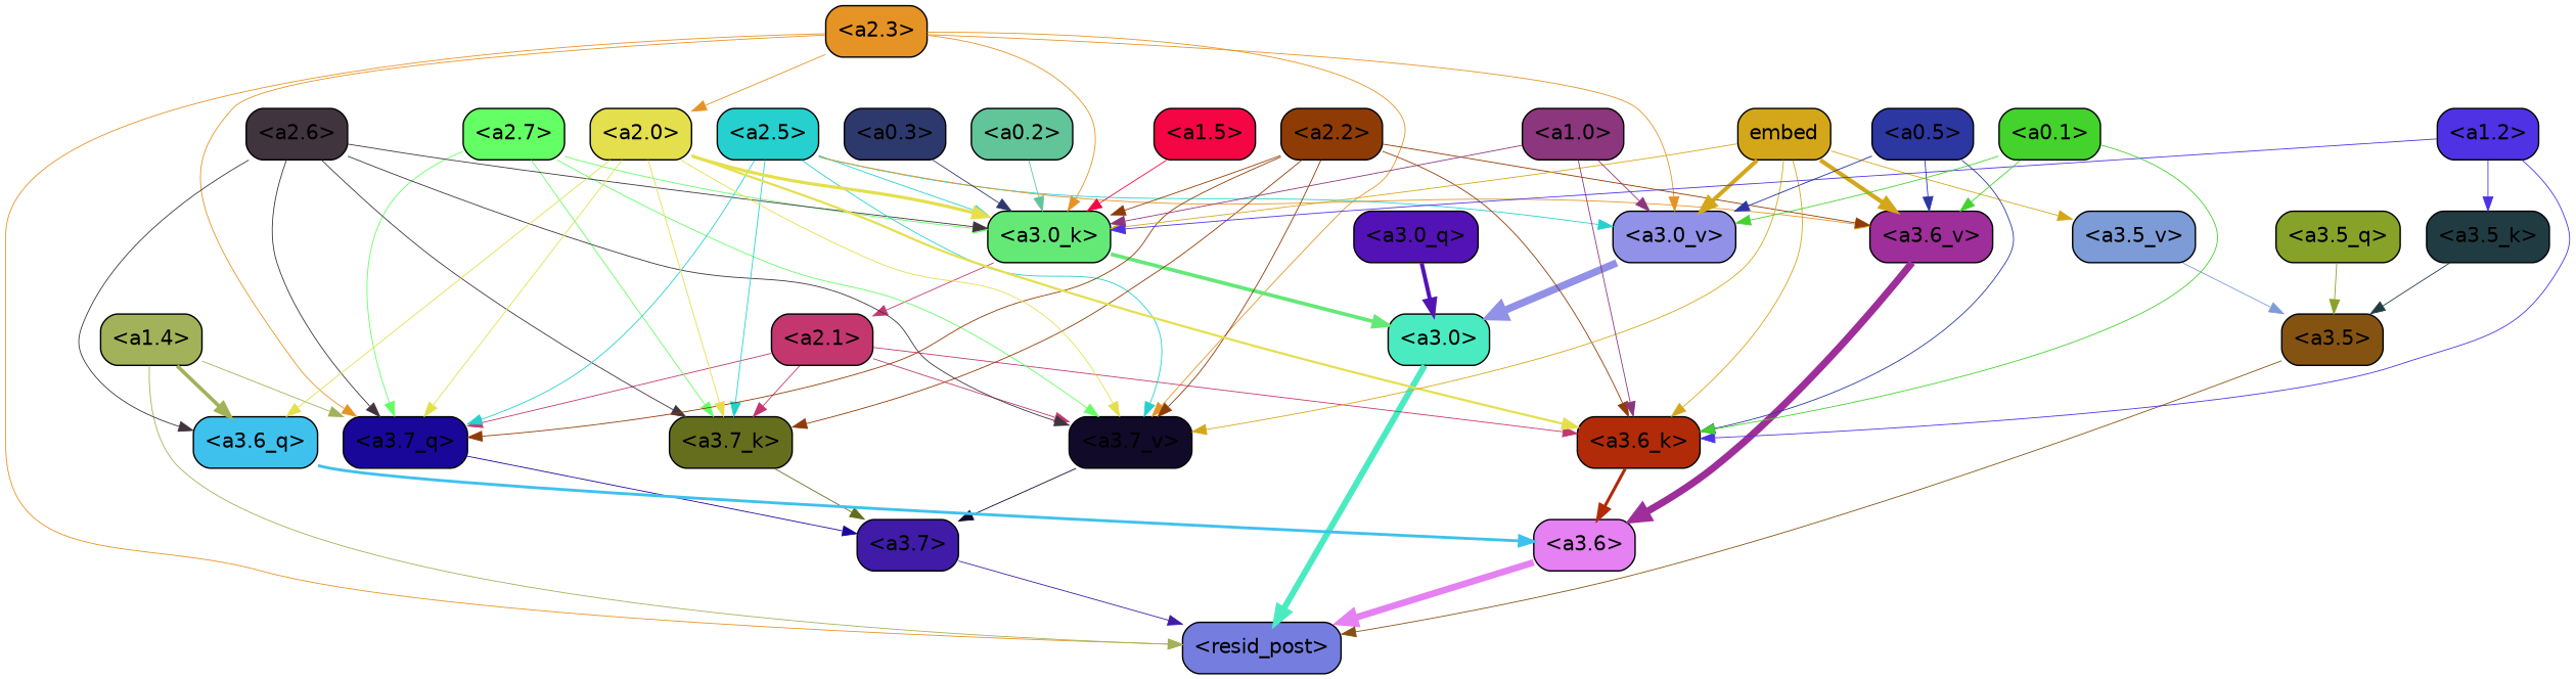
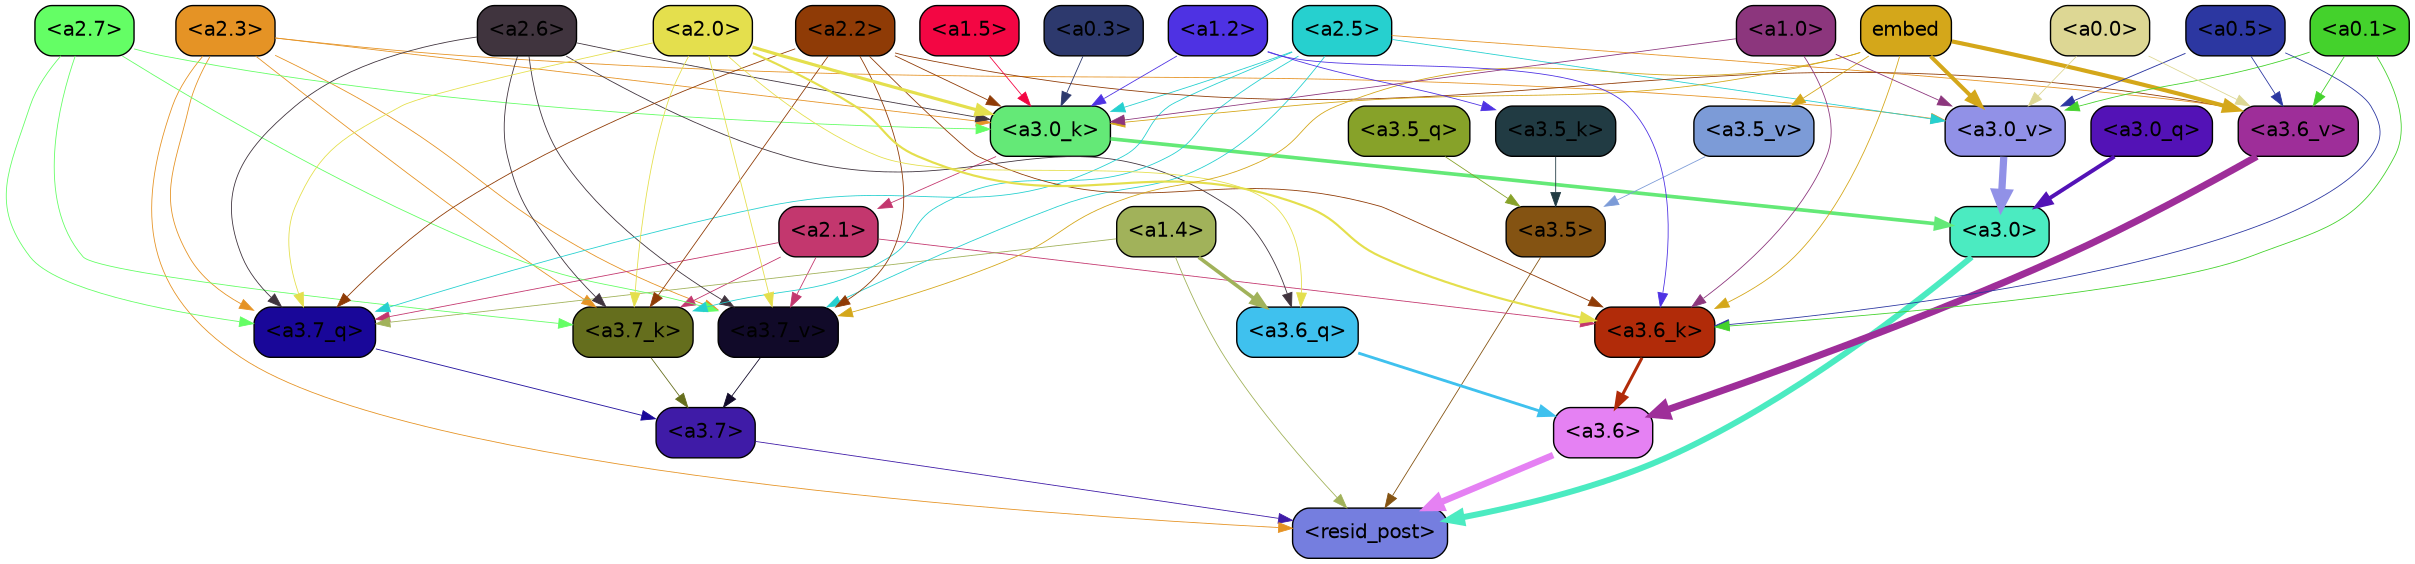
  strict digraph {
    splines=true
    node [color=black fontname=Helvetica shape=box style="filled, rounded"]
    edge [color="#e59325" penwidth=0.6]
    "<a3.7>" [fillcolor="#3f1ba7"]
    "<resid_post>" [fillcolor="#757edf"]
    "<a3.6>" [fillcolor="#e581f3"]
    "<a3.5>" [fillcolor="#845312"]
    "<a3.0>" [fillcolor="#4bebc1"]
    "<a2.3>" [fillcolor="#e59325"]
    "<a3.7_q>" [fillcolor="#190799"]
    "<a3.7_k>" [fillcolor="#656e1d"]
    "<a3.0_k>" [fillcolor="#64e977"]
    "<a3.7_v>" [fillcolor="#110a29"]
    "<a3.0_v>" [fillcolor="#9191e7"]
    "<a2.1>" [fillcolor="#c3376e"]
    "<a1.4>" [fillcolor="#a1b25a"]
    "<a3.6_q>" [fillcolor="#3fc1ee"]
    "<a3.5_q>" [fillcolor="#87a229"]
    "<a3.0_q>" [fillcolor="#5312b6"]
    "<a3.6_k>" [fillcolor="#b12b09"]
    "<a3.5_k>" [fillcolor="#213b43"]
    "<a3.6_v>" [fillcolor="#9e2e99"]
    "<a3.5_v>" [fillcolor="#7c9bd7"]
    "<a2.7>" [fillcolor="#64fe65"]
    "<a2.6>" [fillcolor="#40343e"]
    "<a2.5>" [fillcolor="#26d0cf"]
    "<a2.2>" [fillcolor="#8f3b06"]
    "<a2.0>" [fillcolor="#e4df4d"]
    embed [fillcolor="#d4a71a"]
    "<a1.2>" [fillcolor="#4e32e3"]
    "<a1.0>" [fillcolor="#8c367d"]
    "<a0.5>" [fillcolor="#2c37a1"]
    "<a0.1>" [fillcolor="#44d22c"]
    "<a1.5>" [fillcolor="#f30643"]
    "<a0.3>" [fillcolor="#2d396d"]
-   "<a0.2>" [fillcolor="#62c499"]
+   "<a0.0>" [fillcolor="#ddd794"]
    "<a3.7>" -> "<resid_post>" [color="#3f1ba7"]
    "<a3.6>" -> "<resid_post>" [color="#e581f3" penwidth=4.6696330308914185]
    "<a3.5>" -> "<resid_post>" [color="#845312"]
    "<a3.0>" -> "<resid_post>" [color="#4bebc1" penwidth=4.282557368278503]
    "<a2.3>" -> "<resid_post>"
    "<a2.3>" -> "<a3.7_q>"
-   "<a2.3>" -> "<a2.0>"
+   "<a2.3>" -> "<a3.7_k>"
    "<a2.3>" -> "<a3.0_k>"
    "<a2.3>" -> "<a3.7_v>"
    "<a2.3>" -> "<a3.0_v>"
    "<a3.7_q>" -> "<a3.7>" [color="#190799"]
    "<a3.7_k>" -> "<a3.7>" [color="#656e1d"]
    "<a3.0_k>" -> "<a3.0>" [color="#64e977" penwidth=2.6274144649505615]
    "<a3.0_k>" -> "<a2.1>" [color="#c3376e"]
    "<a3.7_v>" -> "<a3.7>" [color="#110a29"]
    "<a3.0_v>" -> "<a3.0>" [color="#9191e7" penwidth=5.188832879066467]
    "<a2.1>" -> "<a3.7_q>" [color="#c3376e"]
    "<a2.1>" -> "<a3.7_k>" [color="#c3376e"]
    "<a2.1>" -> "<a3.7_v>" [color="#c3376e"]
    "<a2.1>" -> "<a3.6_k>" [color="#c3376e"]
    "<a1.4>" -> "<resid_post>" [color="#a1b25a"]
    "<a1.4>" -> "<a3.7_q>" [color="#a1b25a"]
    "<a1.4>" -> "<a3.6_q>" [color="#a1b25a" penwidth=2.6073555648326874]
    "<a3.6_q>" -> "<a3.6>" [color="#3fc1ee" penwidth=2.03758105635643]
    "<a3.5_q>" -> "<a3.5>" [color="#87a229"]
    "<a3.0_q>" -> "<a3.0>" [color="#5312b6" penwidth=2.8638100624084473]
    "<a3.6_k>" -> "<a3.6>" [color="#b12b09" penwidth=2.174198240041733]
    "<a3.5_k>" -> "<a3.5>" [color="#213b43"]
    "<a3.6_v>" -> "<a3.6>" [color="#9e2e99" penwidth=5.002329230308533]
    "<a3.5_v>" -> "<a3.5>" [color="#7c9bd7"]
    "<a2.7>" -> "<a3.7_q>" [color="#64fe65"]
    "<a2.7>" -> "<a3.7_k>" [color="#64fe65"]
    "<a2.7>" -> "<a3.0_k>" [color="#64fe65"]
    "<a2.7>" -> "<a3.7_v>" [color="#64fe65"]
    "<a2.6>" -> "<a3.7_q>" [color="#40343e"]
    "<a2.6>" -> "<a3.7_k>" [color="#40343e"]
    "<a2.6>" -> "<a3.0_k>" [color="#40343e"]
    "<a2.6>" -> "<a3.7_v>" [color="#40343e"]
    "<a2.6>" -> "<a3.6_q>" [color="#40343e"]
    "<a2.5>" -> "<a3.7_q>" [color="#26d0cf"]
    "<a2.5>" -> "<a3.7_k>" [color="#26d0cf"]
    "<a2.5>" -> "<a3.0_k>" [color="#26d0cf"]
    "<a2.5>" -> "<a3.7_v>" [color="#26d0cf"]
    "<a2.5>" -> "<a3.0_v>" [color="#26d0cf"]
    "<a2.5>" -> "<a3.6_v>"
    "<a2.2>" -> "<a3.7_q>" [color="#8f3b06"]
    "<a2.2>" -> "<a3.7_k>" [color="#8f3b06"]
    "<a2.2>" -> "<a3.0_k>" [color="#8f3b06"]
    "<a2.2>" -> "<a3.7_v>" [color="#8f3b06"]
    "<a2.2>" -> "<a3.6_k>" [color="#8f3b06"]
    "<a2.2>" -> "<a3.6_v>" [color="#8f3b06"]
    "<a2.0>" -> "<a3.7_q>" [color="#e4df4d"]
    "<a2.0>" -> "<a3.7_k>" [color="#e4df4d"]
    "<a2.0>" -> "<a3.0_k>" [color="#e4df4d" penwidth=2.270527422428131]
    "<a2.0>" -> "<a3.7_v>" [color="#e4df4d"]
    "<a2.0>" -> "<a3.6_q>" [color="#e4df4d"]
    "<a2.0>" -> "<a3.6_k>" [color="#e4df4d" penwidth=1.5568191409111023]
    embed -> "<a3.0_k>" [color="#d4a71a"]
    embed -> "<a3.7_v>" [color="#d4a71a"]
    embed -> "<a3.0_v>" [color="#d4a71a" penwidth=2.8686431646347046]
    embed -> "<a3.6_k>" [color="#d4a71a"]
    embed -> "<a3.6_v>" [color="#d4a71a" penwidth=2.9588699340820312]
    embed -> "<a3.5_v>" [color="#d4a71a"]
    "<a1.2>" -> "<a3.0_k>" [color="#4e32e3"]
    "<a1.2>" -> "<a3.6_k>" [color="#4e32e3"]
    "<a1.2>" -> "<a3.5_k>" [color="#4e32e3"]
    "<a1.0>" -> "<a3.0_k>" [color="#8c367d"]
    "<a1.0>" -> "<a3.0_v>" [color="#8c367d"]
    "<a1.0>" -> "<a3.6_k>" [color="#8c367d"]
    "<a0.5>" -> "<a3.0_v>" [color="#2c37a1" penwidth=0.6421224474906921]
    "<a0.5>" -> "<a3.6_k>" [color="#2c37a1"]
    "<a0.5>" -> "<a3.6_v>" [color="#2c37a1"]
    "<a0.1>" -> "<a3.0_v>" [color="#44d22c"]
    "<a0.1>" -> "<a3.6_k>" [color="#44d22c"]
    "<a0.1>" -> "<a3.6_v>" [color="#44d22c"]
    "<a1.5>" -> "<a3.0_k>" [color="#f30643"]
    "<a0.3>" -> "<a3.0_k>" [color="#2d396d"]
-   "<a0.2>" -> "<a3.0_k>" [color="#62c499"]
+   "<a0.0>" -> "<a3.0_v>" [color="#ddd794"]
+   "<a0.0>" -> "<a3.6_v>" [color="#ddd794"]
  }
